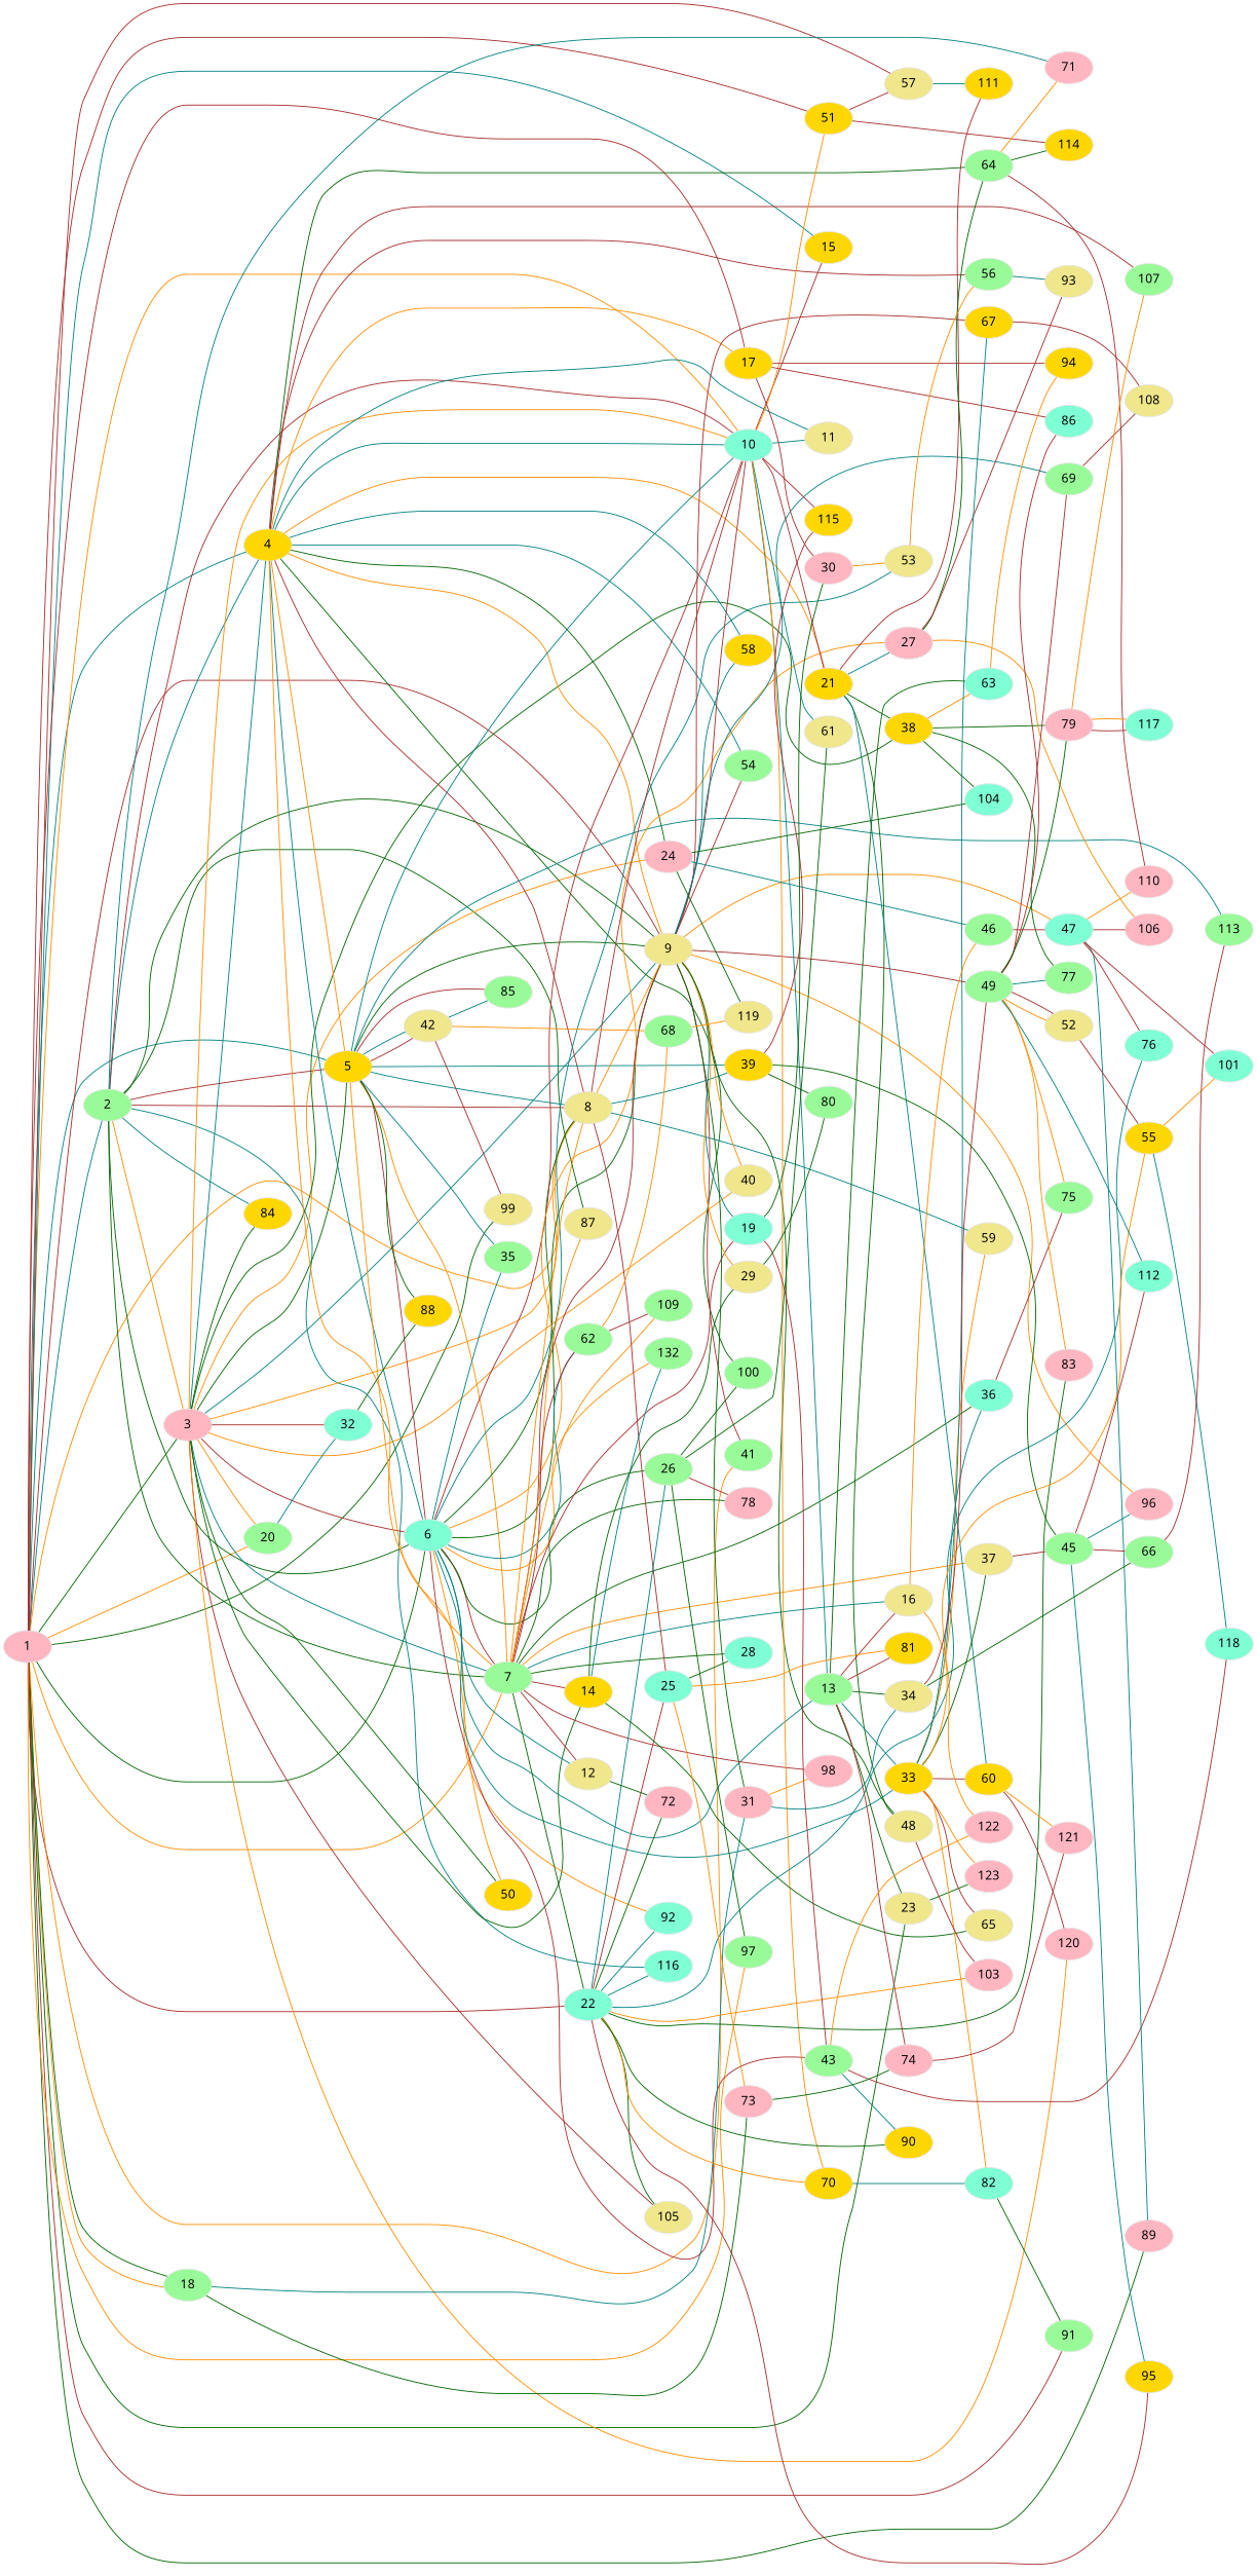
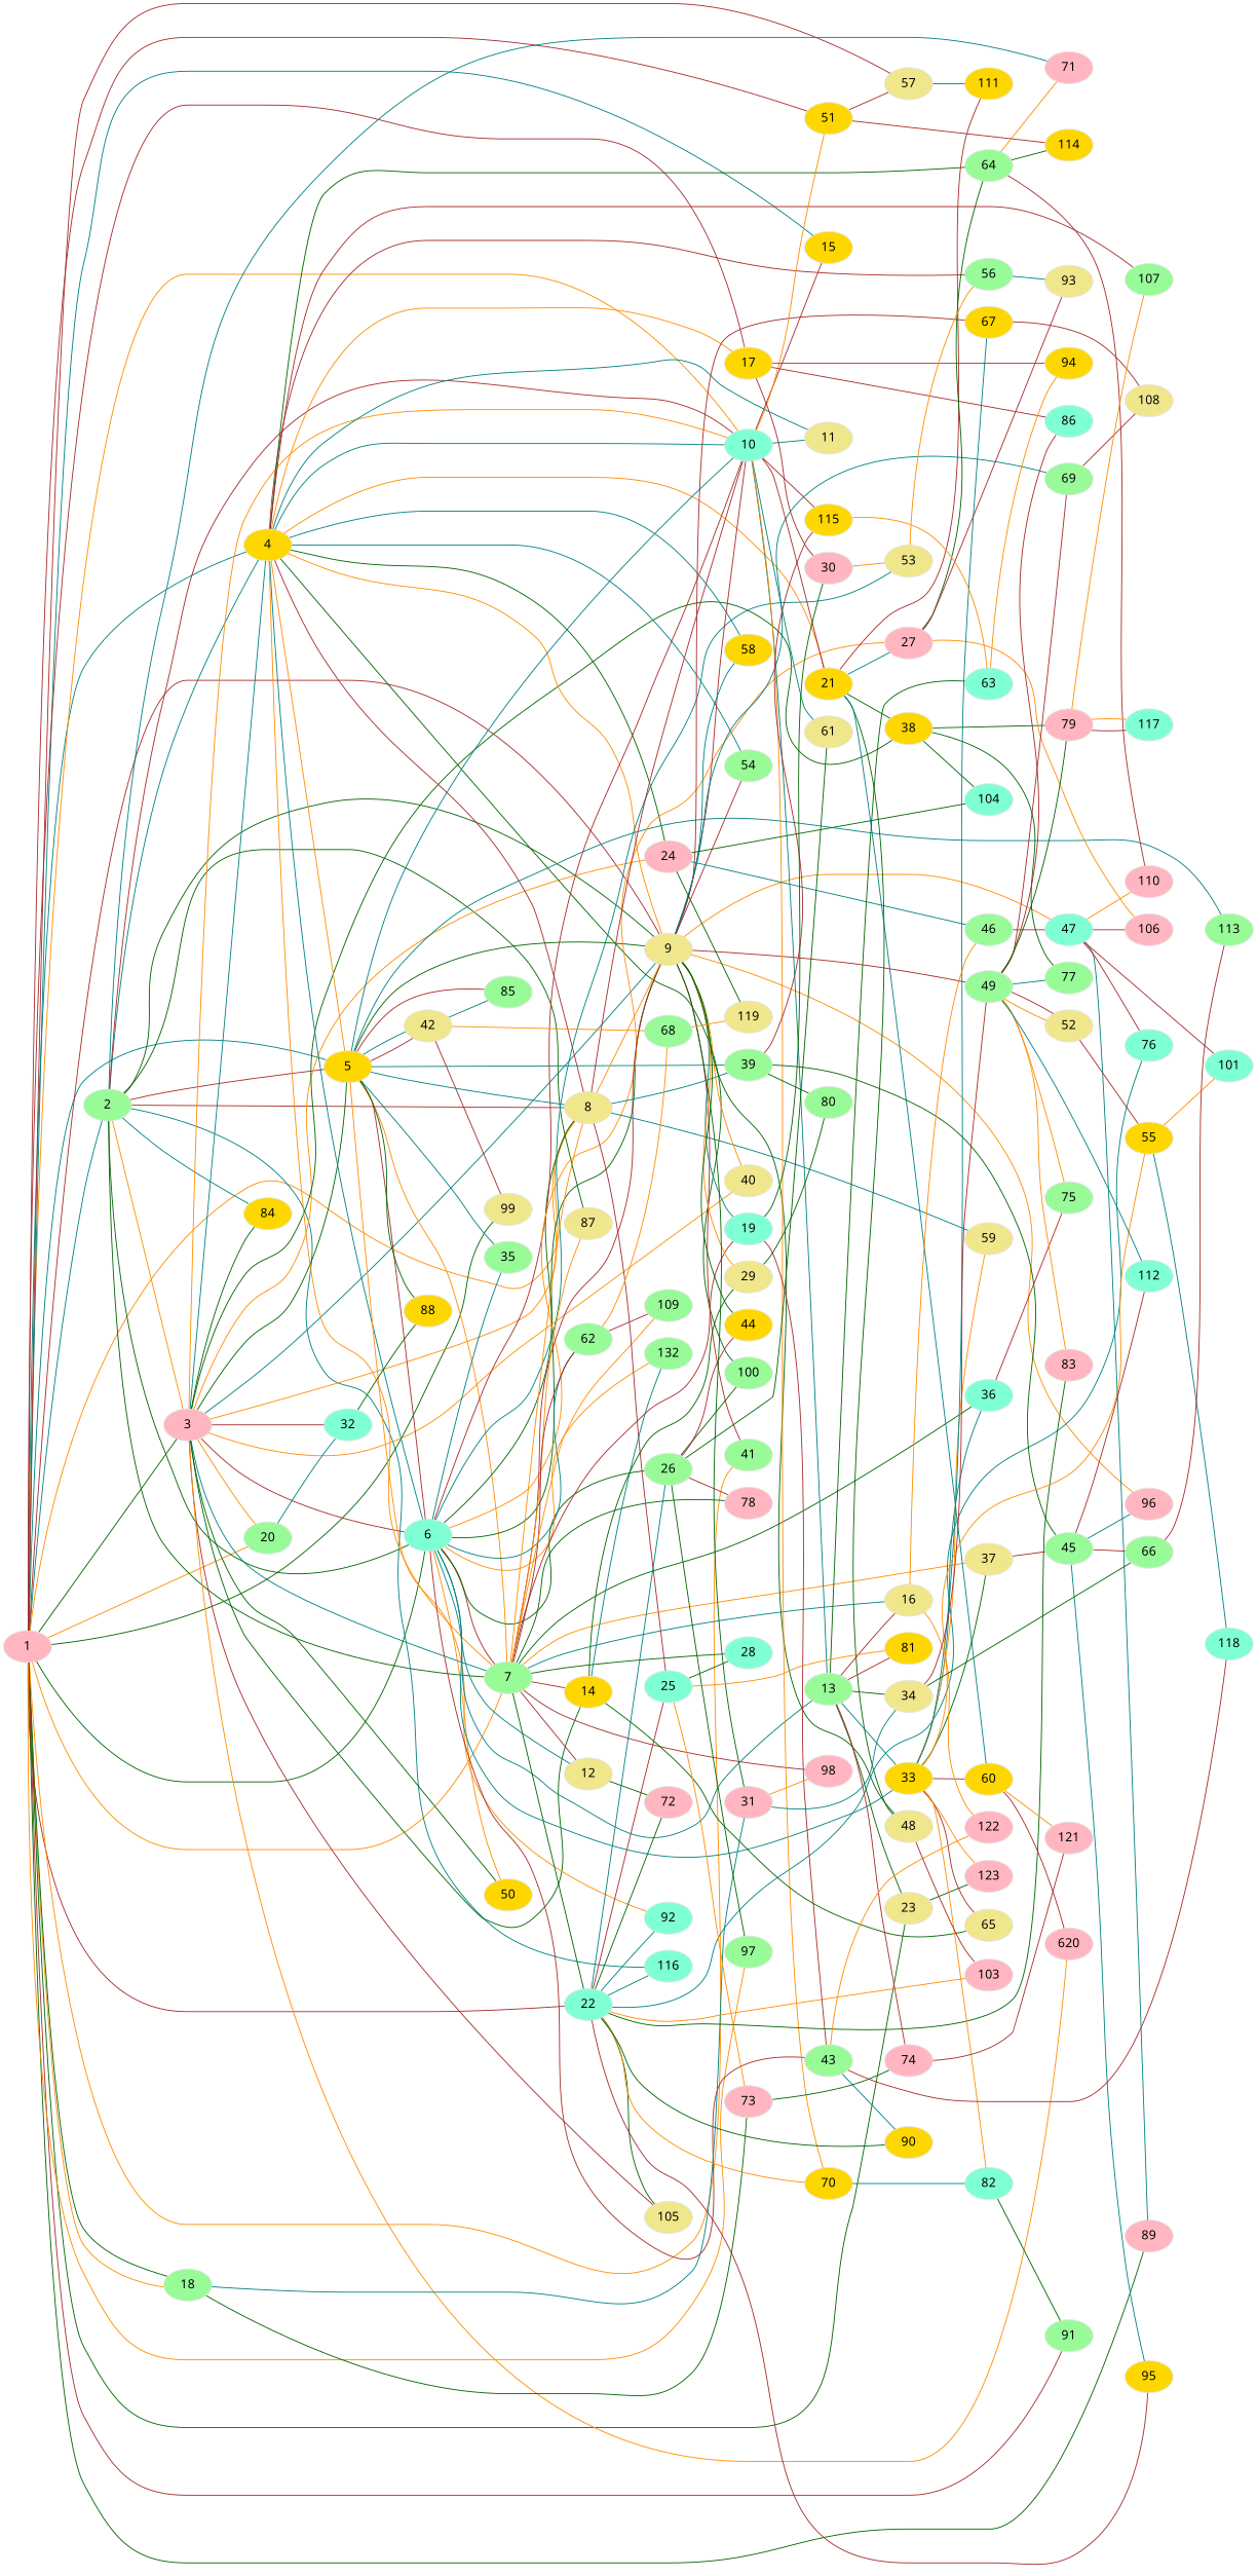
  graph {
    fontname="Noto Sans"
    rankdir=LR
    node [color=gray90 fillcolor=palegreen fontname="Noto Sans" style=filled]
    edge [color=brown fontname="Noto Sans"]
    1 [fillcolor=lightpink]
    2
    3 [fillcolor=lightpink]
    4 [fillcolor=gold]
    5 [fillcolor=gold]
    6 [fillcolor=aquamarine]
    7
    8 [fillcolor=khaki]
    9 [fillcolor=khaki]
    10 [fillcolor=aquamarine]
    15 [fillcolor=gold]
    17 [fillcolor=gold]
    18
    20
    22 [fillcolor=aquamarine]
    23 [fillcolor=khaki]
    41
    51 [fillcolor=gold]
    57 [fillcolor=khaki]
    89 [fillcolor=lightpink]
    91
    97
    99 [fillcolor=khaki]
    71 [fillcolor=lightpink]
    84 [fillcolor=gold]
    87 [fillcolor=khaki]
    116 [fillcolor=aquamarine]
    14 [fillcolor=gold]
    24 [fillcolor=lightpink]
    32 [fillcolor=aquamarine]
    38 [fillcolor=gold]
    40 [fillcolor=khaki]
    50 [fillcolor=gold]
    105 [fillcolor=khaki]
-   120 [fillcolor=lightpink]
+   120 [fillcolor=lightpink label=620]
    11 [fillcolor=khaki]
    21 [fillcolor=gold]
    54
    56
    58 [fillcolor=gold]
    64
    100
    107
    35
-   39 [fillcolor=gold]
+   39
    42 [fillcolor=khaki]
    85
    88 [fillcolor=gold]
    92 [fillcolor=aquamarine]
    113
    12 [fillcolor=khaki]
    13
    26
    27 [fillcolor=lightpink]
    33 [fillcolor=gold]
    43
    53 [fillcolor=khaki]
    62
    n59 [label=132]
    16 [fillcolor=khaki]
    19 [fillcolor=aquamarine]
    28 [fillcolor=aquamarine]
    36 [fillcolor=aquamarine]
    37 [fillcolor=khaki]
    78 [fillcolor=lightpink]
    98 [fillcolor=lightpink]
    109
    25 [fillcolor=aquamarine]
    59 [fillcolor=khaki]
    29 [fillcolor=khaki]
    31 [fillcolor=lightpink]
+   44 [fillcolor=gold]
    47 [fillcolor=aquamarine]
    48 [fillcolor=khaki]
    49
    67 [fillcolor=gold]
    69
    96 [fillcolor=lightpink]
    61 [fillcolor=khaki]
    70 [fillcolor=gold]
    115 [fillcolor=gold]
    30 [fillcolor=lightpink]
    86 [fillcolor=aquamarine]
    94 [fillcolor=gold]
    73 [fillcolor=lightpink]
    72 [fillcolor=lightpink]
    76 [fillcolor=aquamarine]
    83 [fillcolor=lightpink]
    90 [fillcolor=gold]
    95 [fillcolor=gold]
    103 [fillcolor=lightpink]
    123 [fillcolor=lightpink]
    114 [fillcolor=gold]
    111 [fillcolor=gold]
    65 [fillcolor=khaki]
    46
    104 [fillcolor=aquamarine]
    119 [fillcolor=khaki]
    63 [fillcolor=aquamarine]
    77
    79 [fillcolor=lightpink]
    60 [fillcolor=gold]
    93 [fillcolor=khaki]
    110 [fillcolor=lightpink]
    80
    45
    68
    34 [fillcolor=khaki]
    74 [fillcolor=lightpink]
    81 [fillcolor=gold]
    106 [fillcolor=lightpink]
    55 [fillcolor=gold]
    82 [fillcolor=aquamarine]
    122 [fillcolor=lightpink]
    118 [fillcolor=aquamarine]
    75
    101 [fillcolor=aquamarine]
    112 [fillcolor=aquamarine]
    52 [fillcolor=khaki]
    108 [fillcolor=khaki]
    66
    121 [fillcolor=lightpink]
    117 [fillcolor=aquamarine]
    1 -- 2 [color=teal]
    1 -- 3 [color=darkgreen]
    1 -- 4 [color=teal]
    1 -- 5 [color=teal]
    1 -- 6 [color=darkgreen]
    1 -- 7 [color=darkorange]
    1 -- 8 [color=darkorange]
    1 -- 9
    1 -- 10 [color=darkorange]
    1 -- 15 [color=teal]
    1 -- 17
    1 -- 18 [color=darkorange]
    1 -- 18 [color=darkgreen]
    1 -- 20 [color=darkorange]
    1 -- 22
    1 -- 23 [color=darkgreen]
    1 -- 41 [color=darkorange]
    1 -- 51
    1 -- 57
    1 -- 89 [color=darkgreen]
    1 -- 91
    1 -- 97 [color=darkorange]
    1 -- 99 [color=darkgreen]
    2 -- 3 [color=darkorange]
    2 -- 4 [color=teal]
    2 -- 5
    2 -- 6 [color=darkgreen]
    2 -- 7 [color=darkgreen]
    2 -- 8
    2 -- 9 [color=darkgreen]
    2 -- 10
    2 -- 71 [color=teal]
    2 -- 84 [color=teal]
    2 -- 87 [color=darkgreen]
    2 -- 116 [color=teal]
    3 -- 4 [color=teal]
    3 -- 5 [color=darkgreen]
    3 -- 6
    3 -- 7 [color=teal]
    3 -- 8 [color=darkorange]
    3 -- 9 [color=teal]
    3 -- 10 [color=darkorange]
    3 -- 20 [color=darkorange]
    3 -- 84 [color=darkgreen]
    3 -- 14 [color=darkgreen]
    3 -- 24 [color=darkorange]
    3 -- 32
    3 -- 38 [color=darkgreen]
    3 -- 40 [color=darkorange]
    3 -- 50 [color=darkgreen]
    3 -- 105
    3 -- 120 [color=darkorange]
    4 -- 5 [color=darkorange]
    4 -- 6 [color=teal]
    4 -- 7 [color=darkorange]
    4 -- 8
    4 -- 9 [color=darkorange]
    4 -- 10 [color=teal]
    4 -- 17 [color=darkorange]
    4 -- 24 [color=darkgreen]
    4 -- 11 [color=teal]
    4 -- 21 [color=darkorange]
    4 -- 54 [color=teal]
    4 -- 56
    4 -- 58 [color=teal]
    4 -- 64 [color=darkgreen]
    4 -- 100 [color=darkgreen]
    4 -- 107
    5 -- 6
    5 -- 7 [color=darkorange]
    5 -- 8 [color=teal]
    5 -- 9 [color=darkgreen]
    5 -- 10 [color=teal]
    5 -- 35 [color=teal]
    5 -- 39 [color=teal]
    5 -- 42
    5 -- 42 [color=teal]
    5 -- 85
    5 -- 88 [color=darkgreen]
    5 -- 92 [color=darkorange]
    5 -- 113 [color=teal]
    6 -- 7
    6 -- 8 [color=darkgreen]
    6 -- 9 [color=darkgreen]
    6 -- 10
    6 -- 50 [color=darkorange]
    6 -- 35 [color=teal]
    6 -- 12 [color=teal]
    6 -- 13 [color=teal]
    6 -- 26 [color=darkgreen]
    6 -- 27 [color=darkorange]
    6 -- 33 [color=teal]
    6 -- 43
    6 -- 53 [color=teal]
    6 -- 62 [color=teal]
    6 -- n59 [color=darkorange]
    7 -- 8 [color=darkorange]
    7 -- 9
    7 -- 22 [color=darkgreen]
    7 -- 87 [color=darkorange]
    7 -- 14
    7 -- 12
    7 -- 62
    7 -- 16 [color=teal]
    7 -- 19
    7 -- 28 [color=darkgreen]
    7 -- 36 [color=darkgreen]
    7 -- 37 [color=darkorange]
    7 -- 78 [color=darkgreen]
    7 -- 98
    7 -- 109 [color=darkorange]
    8 -- 9 [color=darkorange]
    8 -- 10
    8 -- 39 [color=teal]
    8 -- 25
    8 -- 59 [color=teal]
    9 -- 10
    9 -- 41
    9 -- 40 [color=darkorange]
    9 -- 54
    9 -- 58 [color=teal]
    9 -- 19 [color=teal]
    9 -- 29 [color=darkorange]
    9 -- 31 [color=darkgreen]
+   9 -- 44 [color=darkgreen]
    9 -- 47 [color=darkorange]
    9 -- 48 [color=darkgreen]
    9 -- 49
    9 -- 67
    9 -- 69 [color=teal]
    9 -- 96 [color=darkorange]
    10 -- 15
    10 -- 51 [color=darkorange]
    10 -- 11 [color=teal]
    10 -- 21
    10 -- 13 [color=teal]
    10 -- 61 [color=teal]
    10 -- 70 [color=darkorange]
    10 -- 115
    17 -- 30
    17 -- 86
    17 -- 94
    18 -- 31 [color=teal]
    18 -- 73 [color=darkgreen]
    20 -- 32 [color=teal]
    22 -- 116 [color=teal]
    22 -- 105 [color=darkgreen]
    22 -- 92 [color=teal]
    22 -- 26 [color=teal]
    22 -- 25
    22 -- 70 [color=darkorange]
    22 -- 72 [color=darkgreen]
    22 -- 76 [color=teal]
    22 -- 83 [color=darkgreen]
    22 -- 90 [color=darkgreen]
    22 -- 95
    22 -- 103 [color=darkorange]
    23 -- 123 [color=darkgreen]
    51 -- 57
    51 -- 114
    57 -- 111 [color=teal]
    14 -- n59 [color=teal]
    14 -- 29 [color=darkgreen]
    14 -- 65 [color=darkgreen]
    24 -- 46 [color=teal]
    24 -- 104 [color=darkgreen]
    24 -- 119 [color=darkgreen]
    32 -- 88 [color=darkgreen]
    38 -- 104 [color=darkgreen]
-   38 -- 63 [color=darkorange]
+   115 -- 63 [color=darkorange]
    38 -- 77 [color=darkgreen]
    38 -- 79 [color=darkgreen]
    21 -- 38 [color=darkgreen]
    21 -- 27 [color=teal]
    21 -- 48 [color=darkgreen]
    21 -- 111
    21 -- 60 [color=teal]
    56 -- 93 [color=teal]
    64 -- 71 [color=darkorange]
    64 -- 114 [color=darkgreen]
    64 -- 110
    39 -- 115
    39 -- 80 [color=darkgreen]
    39 -- 45 [color=darkgreen]
    42 -- 99
    42 -- 85 [color=teal]
    42 -- 68 [color=darkorange]
    12 -- 72 [color=darkgreen]
    13 -- 23 [color=darkgreen]
    13 -- 33 [color=teal]
    13 -- 16
    13 -- 63 [color=darkgreen]
    13 -- 34 [color=darkgreen]
    13 -- 74
    13 -- 81
    26 -- 97 [color=darkgreen]
    26 -- 100 [color=darkgreen]
    26 -- 78
+   26 -- 44
    26 -- 61 [color=darkgreen]
    27 -- 64 [color=darkgreen]
    27 -- 93
    27 -- 106 [color=darkorange]
    33 -- 36 [color=teal]
    33 -- 37 [color=darkgreen]
    33 -- 59 [color=darkorange]
    33 -- 67 [color=teal]
    33 -- 123 [color=darkorange]
    33 -- 65
    33 -- 60
    33 -- 55 [color=darkorange]
    33 -- 82 [color=darkorange]
    43 -- 90 [color=teal]
    43 -- 122 [color=darkorange]
    43 -- 118
    53 -- 56 [color=darkorange]
    62 -- 109
    62 -- 68 [color=darkorange]
    16 -- 46 [color=darkorange]
    16 -- 122 [color=darkorange]
    19 -- 43
    19 -- 30 [color=darkgreen]
    36 -- 75
    37 -- 45
    25 -- 28 [color=darkgreen]
    25 -- 73 [color=darkorange]
    25 -- 81 [color=darkorange]
    29 -- 80 [color=darkgreen]
    31 -- 98 [color=darkorange]
    31 -- 34 [color=teal]
    47 -- 89 [color=teal]
    47 -- 76
    47 -- 110 [color=darkorange]
    47 -- 106
    47 -- 101
    48 -- 103
    49 -- 69
    49 -- 86
    49 -- 83 [color=darkorange]
    49 -- 77 [color=teal]
    49 -- 79 [color=darkgreen]
    49 -- 75 [color=darkorange]
    49 -- 112 [color=teal]
    49 -- 52 [color=darkorange]
    49 -- 52
    67 -- 108
    69 -- 108
    70 -- 82 [color=teal]
    30 -- 53 [color=darkorange]
    73 -- 74 [color=darkgreen]
    46 -- 47
    63 -- 94 [color=darkorange]
    79 -- 107 [color=darkorange]
    79 -- 117
    79 -- 117 [color=darkorange]
    60 -- 120
    60 -- 121 [color=darkorange]
    45 -- 96 [color=teal]
    45 -- 95 [color=teal]
    45 -- 112
    45 -- 66
    68 -- 119 [color=darkorange]
    34 -- 49
    34 -- 66 [color=darkgreen]
    74 -- 121
    55 -- 118 [color=teal]
    55 -- 101 [color=darkorange]
    82 -- 91 [color=darkgreen]
    52 -- 55
    66 -- 113
  }
